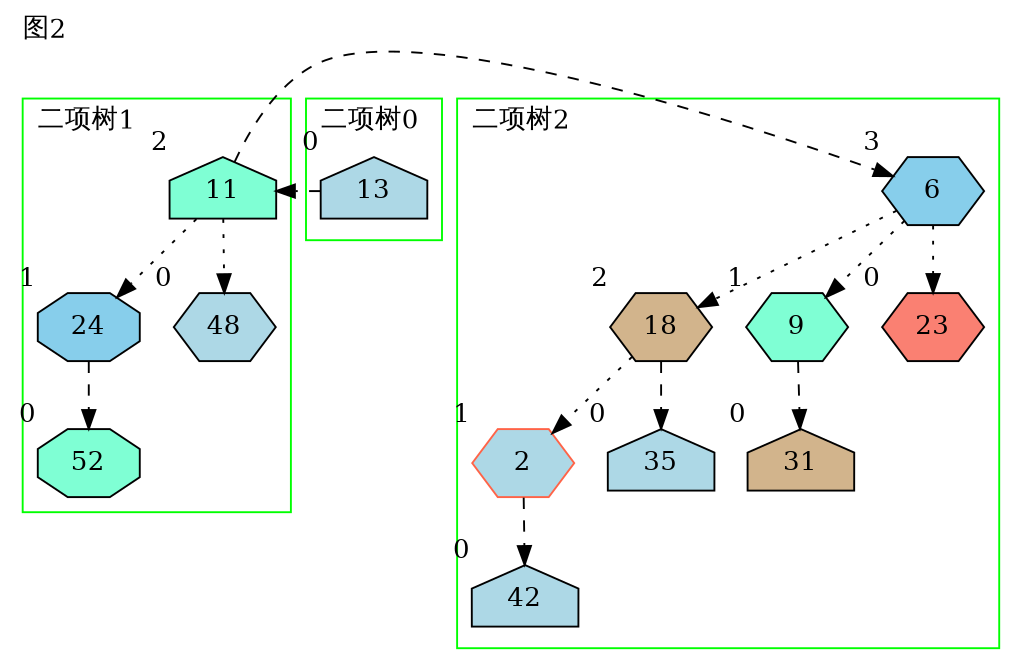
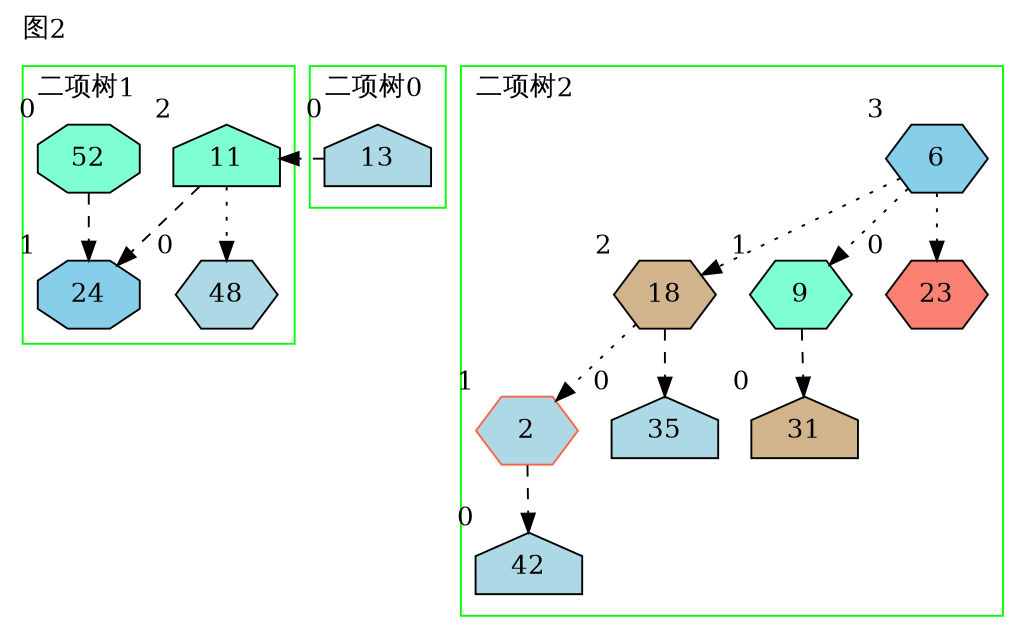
  digraph {
    label="图2"
    labeljust=l
    labelloc=t
    node [fillcolor=lightblue shape=hexagon style=filled xlabel=0]
    edge [style=dotted]
    n1 [fillcolor=aquamarine label=11 shape=house xlabel=2]
    n2 [fillcolor=skyblue label=24 shape=octagon xlabel=1]
    n3 [label=48]
    n4 [fillcolor=aquamarine label=52 shape=octagon]
    n5 [label=13 shape=house]
    n6 [fillcolor=skyblue label=6 xlabel=3]
    n7 [fillcolor=tan label=18 xlabel=2]
    n8 [fillcolor=aquamarine label=9 xlabel=1]
    n9 [fillcolor=salmon label=23]
    n10 [color=tomato label=2 xlabel=1]
    n11 [label=35 shape=house]
    n12 [fillcolor=tan label=31 shape=house]
    n13 [label=42 shape=house]
    subgraph cluster_1 {
      label="二项树1"
      pencolor=green
      n1
      n2
      n3
      n4
    }
    subgraph cluster_2 {
      label="二项树0"
      pencolor=green
      n5
    }
    subgraph cluster_3 {
      label="二项树2"
      pencolor=green
      n6
      n7
      n8
      n9
      n10
      n11
      n12
      n13
    }
-   n1 -> n2
+   n1 -> n2 [style=dashed]
    n1 -> n3 [weight=100]
-   n1 -> n6 [constraint=false style=dashed]
-   n2 -> n4 [style=dashed weight=100]
+   n4 -> n2 [style=dashed weight=100]
    n5 -> n1 [constraint=false style=dashed]
    n6 -> n7
    n6 -> n8
    n6 -> n9 [weight=100]
    n7 -> n10
    n7 -> n11 [style=dashed weight=100]
    n8 -> n12 [style=dashed weight=100]
    n10 -> n13 [style=dashed weight=100]
  }
